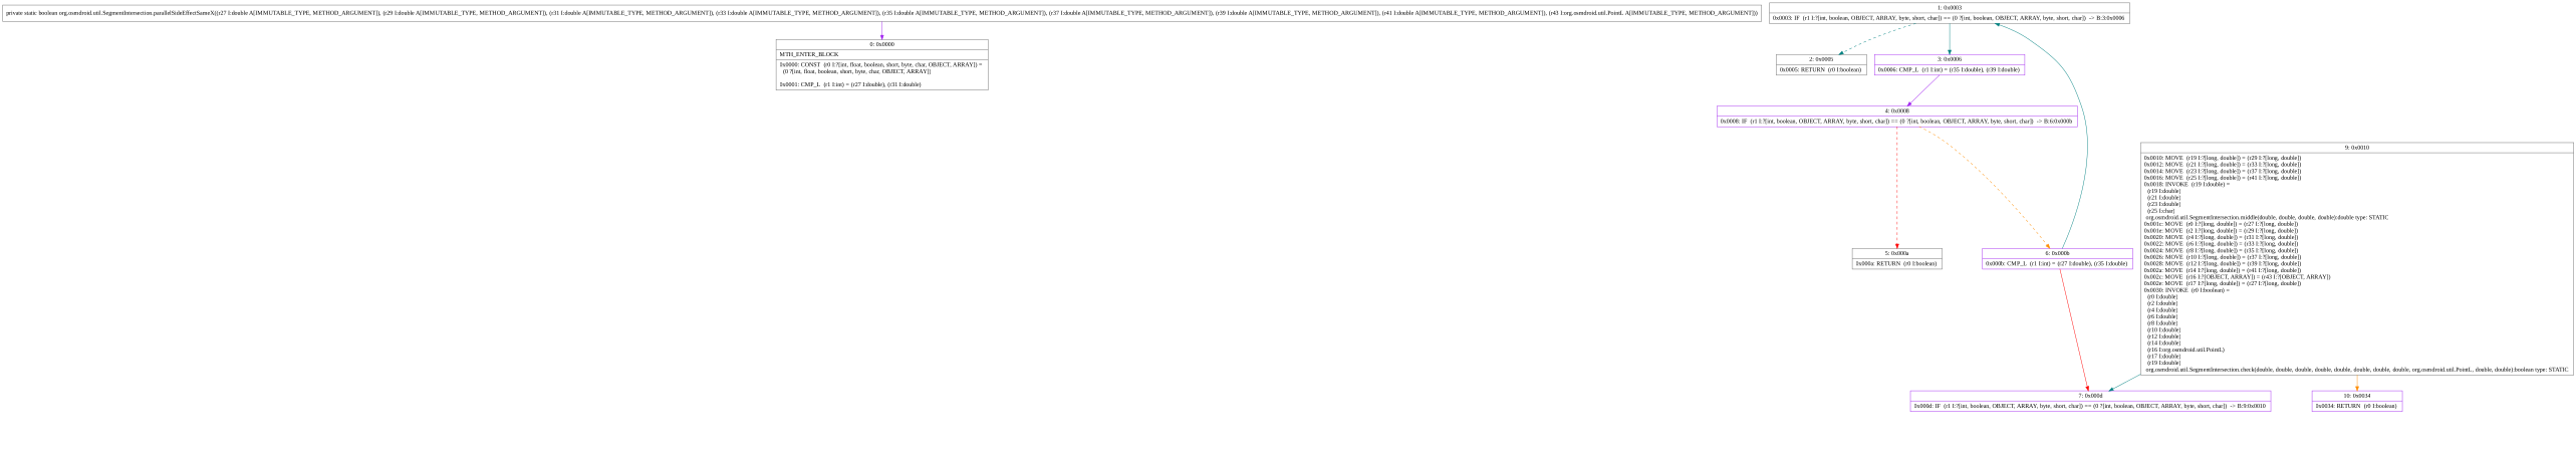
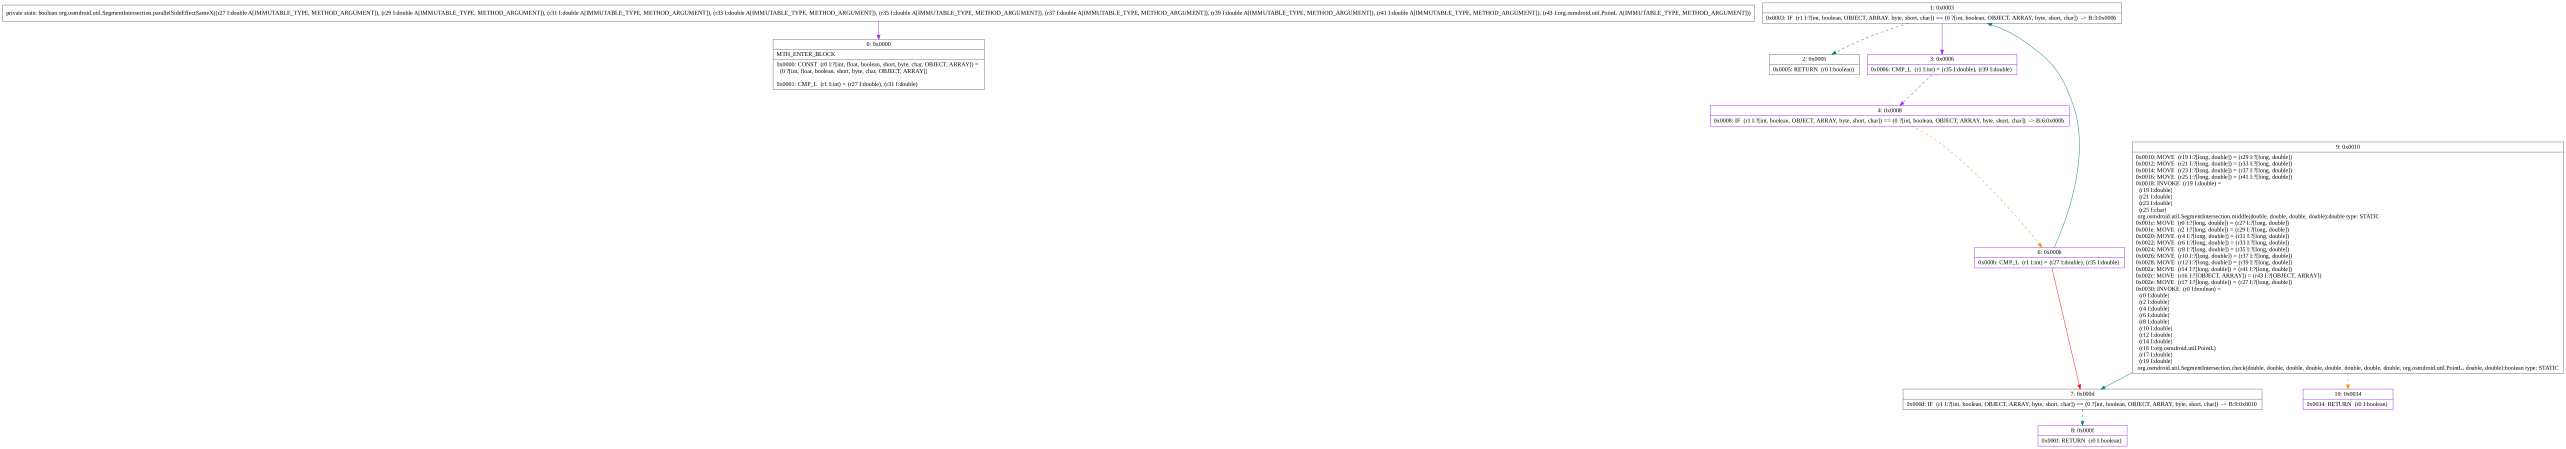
  digraph {
    fontname="Liberation Serif"
    node [color=gray40 fontname="Liberation Serif" shape=record]
    edge [color=teal fontname="Liberation Serif"]
    n1 [label="{0\:\ 0x0000|MTH_ENTER_BLOCK\l|0x0000: CONST  (r0 I:?[int, float, boolean, short, byte, char, OBJECT, ARRAY]) = \l  (0 ?[int, float, boolean, short, byte, char, OBJECT, ARRAY])\l \l0x0001: CMP_L  (r1 I:int) = (r27 I:double), (r31 I:double) \l}"]
    n2 [label="{1\:\ 0x0003|0x0003: IF  (r1 I:?[int, boolean, OBJECT, ARRAY, byte, short, char]) == (0 ?[int, boolean, OBJECT, ARRAY, byte, short, char])  \-\> B:3:0x0006 \l}"]
    n3 [label="{2\:\ 0x0005|0x0005: RETURN  (r0 I:boolean) \l}"]
    n4 [color=purple label="{3\:\ 0x0006|0x0006: CMP_L  (r1 I:int) = (r35 I:double), (r39 I:double) \l}"]
    n5 [color=purple label="{4\:\ 0x0008|0x0008: IF  (r1 I:?[int, boolean, OBJECT, ARRAY, byte, short, char]) == (0 ?[int, boolean, OBJECT, ARRAY, byte, short, char])  \-\> B:6:0x000b \l}"]
-   n6 [label="{5\:\ 0x000a|0x000a: RETURN  (r0 I:boolean) \l}"]
    n7 [color=purple label="{6\:\ 0x000b|0x000b: CMP_L  (r1 I:int) = (r27 I:double), (r35 I:double) \l}"]
-   n8 [color=purple label="{7\:\ 0x000d|0x000d: IF  (r1 I:?[int, boolean, OBJECT, ARRAY, byte, short, char]) == (0 ?[int, boolean, OBJECT, ARRAY, byte, short, char])  \-\> B:9:0x0010 \l}"]
+   n8 [label="{7\:\ 0x000d|0x000d: IF  (r1 I:?[int, boolean, OBJECT, ARRAY, byte, short, char]) == (0 ?[int, boolean, OBJECT, ARRAY, byte, short, char])  \-\> B:9:0x0010 \l}"]
+   n9 [color=purple label="{8\:\ 0x000f|0x000f: RETURN  (r0 I:boolean) \l}"]
    n10 [label="{9\:\ 0x0010|0x0010: MOVE  (r19 I:?[long, double]) = (r29 I:?[long, double]) \l0x0012: MOVE  (r21 I:?[long, double]) = (r33 I:?[long, double]) \l0x0014: MOVE  (r23 I:?[long, double]) = (r37 I:?[long, double]) \l0x0016: MOVE  (r25 I:?[long, double]) = (r41 I:?[long, double]) \l0x0018: INVOKE  (r19 I:double) = \l  (r19 I:double)\l  (r21 I:double)\l  (r23 I:double)\l  (r25 I:char)\l org.osmdroid.util.SegmentIntersection.middle(double, double, double, double):double type: STATIC \l0x001c: MOVE  (r0 I:?[long, double]) = (r27 I:?[long, double]) \l0x001e: MOVE  (r2 I:?[long, double]) = (r29 I:?[long, double]) \l0x0020: MOVE  (r4 I:?[long, double]) = (r31 I:?[long, double]) \l0x0022: MOVE  (r6 I:?[long, double]) = (r33 I:?[long, double]) \l0x0024: MOVE  (r8 I:?[long, double]) = (r35 I:?[long, double]) \l0x0026: MOVE  (r10 I:?[long, double]) = (r37 I:?[long, double]) \l0x0028: MOVE  (r12 I:?[long, double]) = (r39 I:?[long, double]) \l0x002a: MOVE  (r14 I:?[long, double]) = (r41 I:?[long, double]) \l0x002c: MOVE  (r16 I:?[OBJECT, ARRAY]) = (r43 I:?[OBJECT, ARRAY]) \l0x002e: MOVE  (r17 I:?[long, double]) = (r27 I:?[long, double]) \l0x0030: INVOKE  (r0 I:boolean) = \l  (r0 I:double)\l  (r2 I:double)\l  (r4 I:double)\l  (r6 I:double)\l  (r8 I:double)\l  (r10 I:double)\l  (r12 I:double)\l  (r14 I:double)\l  (r16 I:org.osmdroid.util.PointL)\l  (r17 I:double)\l  (r19 I:double)\l org.osmdroid.util.SegmentIntersection.check(double, double, double, double, double, double, double, double, org.osmdroid.util.PointL, double, double):boolean type: STATIC \l}"]
    n11 [color=purple label="{10\:\ 0x0034|0x0034: RETURN  (r0 I:boolean) \l}"]
    n12 [label="{private static boolean org.osmdroid.util.SegmentIntersection.parallelSideEffectSameX((r27 I:double A[IMMUTABLE_TYPE, METHOD_ARGUMENT]), (r29 I:double A[IMMUTABLE_TYPE, METHOD_ARGUMENT]), (r31 I:double A[IMMUTABLE_TYPE, METHOD_ARGUMENT]), (r33 I:double A[IMMUTABLE_TYPE, METHOD_ARGUMENT]), (r35 I:double A[IMMUTABLE_TYPE, METHOD_ARGUMENT]), (r37 I:double A[IMMUTABLE_TYPE, METHOD_ARGUMENT]), (r39 I:double A[IMMUTABLE_TYPE, METHOD_ARGUMENT]), (r41 I:double A[IMMUTABLE_TYPE, METHOD_ARGUMENT]), (r43 I:org.osmdroid.util.PointL A[IMMUTABLE_TYPE, METHOD_ARGUMENT])) }"]
    n2 -> n3 [style=dashed]
-   n2 -> n4
-   n4 -> n5 [color=purple]
-   n5 -> n6 [color=red style=dashed]
+   n2 -> n4 [color=purple]
+   n4 -> n5 [color=purple style=dashed]
    n5 -> n7 [color=darkorange style=dashed]
    n7 -> n2
    n7 -> n8 [color=red]
+   n8 -> n9 [style=dashed]
    n10 -> n8
-   n10 -> n11 [color=darkorange]
+   n10 -> n11 [color=darkorange style=dashed]
    n12 -> n1 [color=purple]
  }
